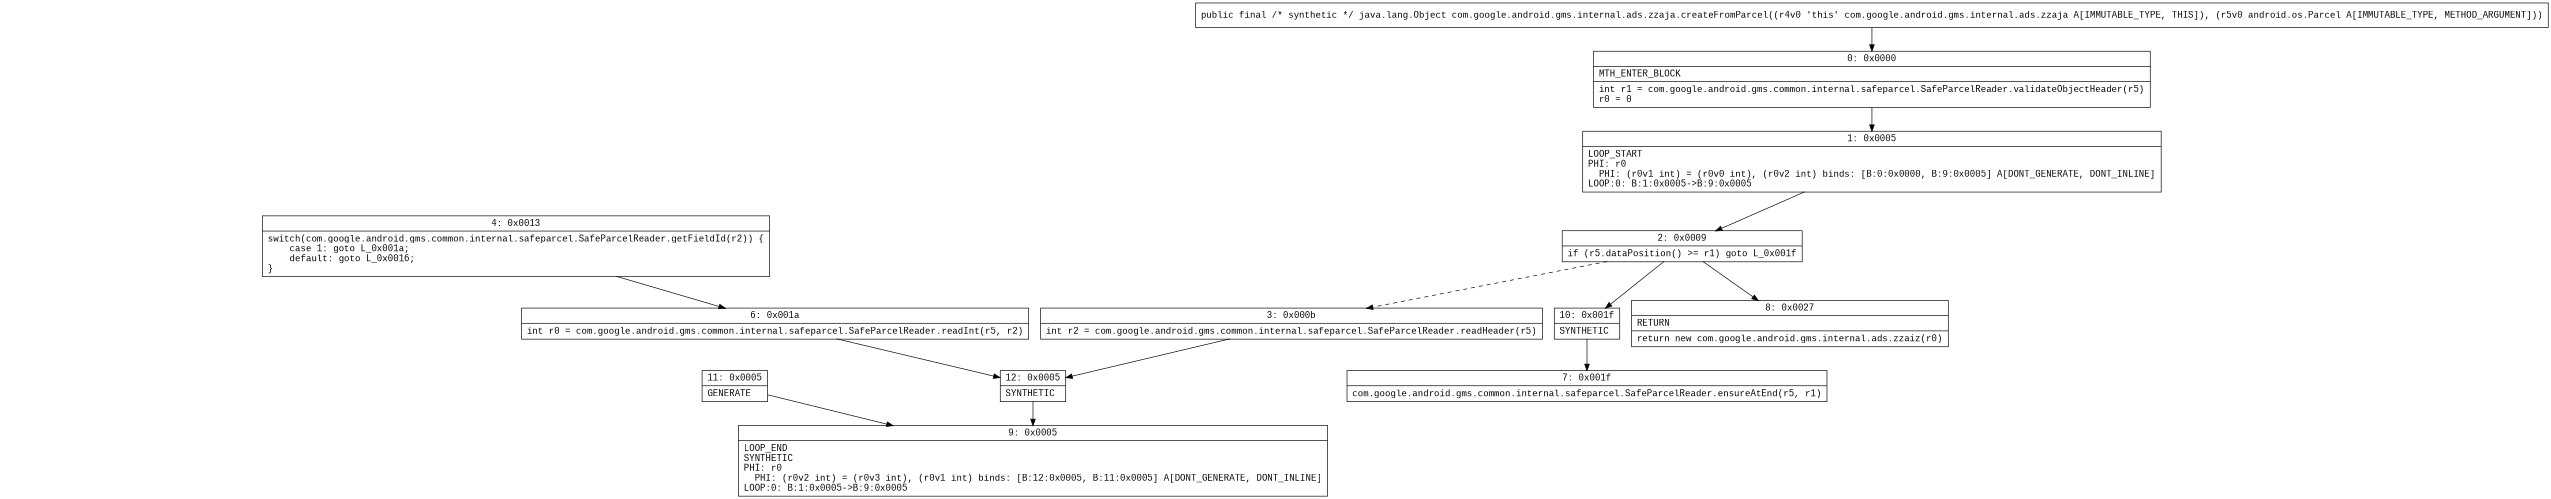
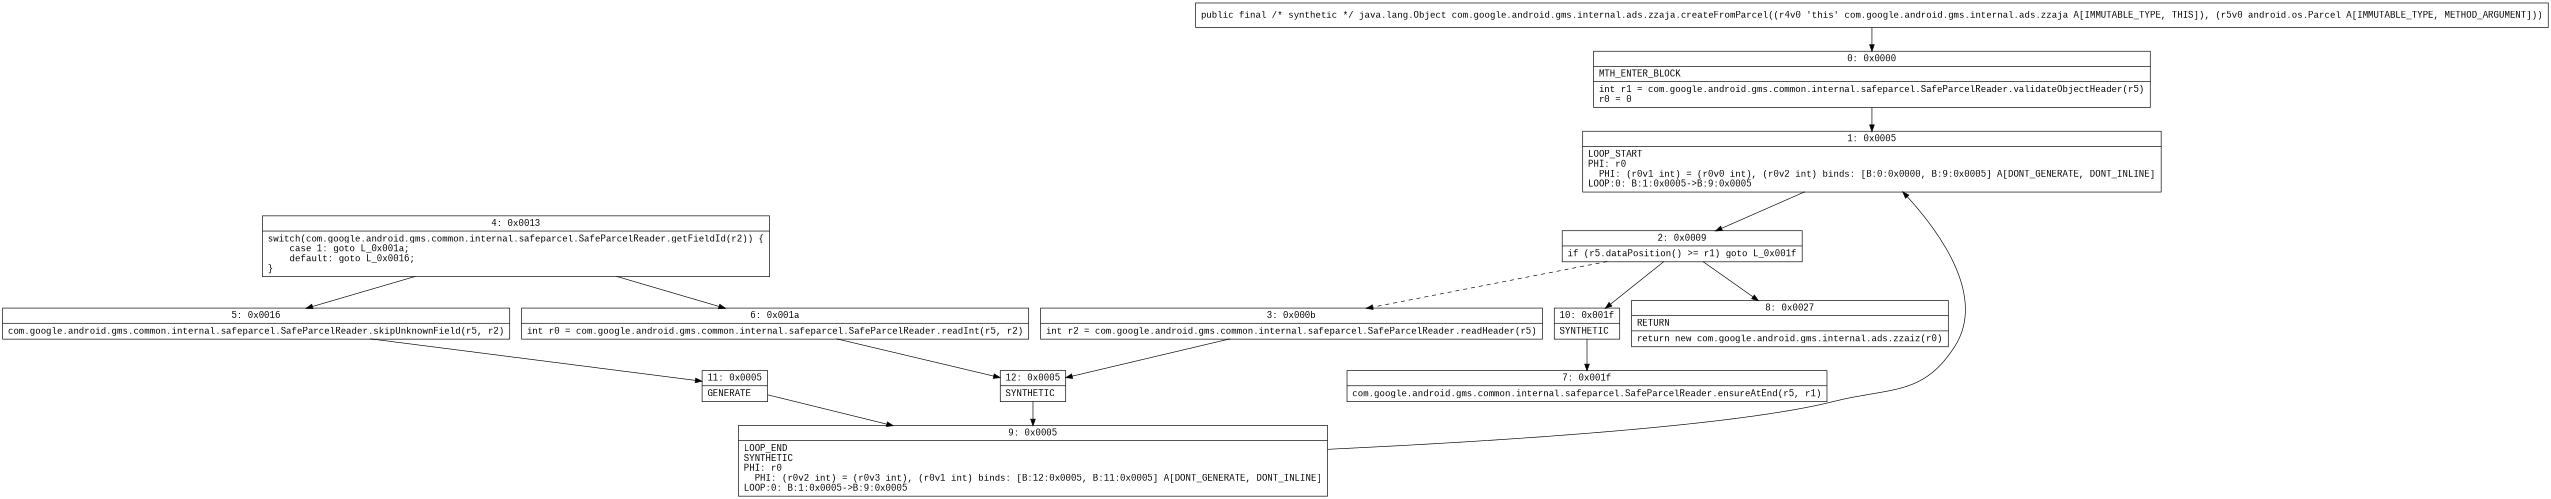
  digraph {
    fontname="Liberation Mono"
    node [fontname="Liberation Mono" shape=record]
    edge [fontname="Liberation Mono"]
    n1 [label="{0\:\ 0x0000|MTH_ENTER_BLOCK\l|int r1 = com.google.android.gms.common.internal.safeparcel.SafeParcelReader.validateObjectHeader(r5)\lr0 = 0\l}"]
    n2 [label="{1\:\ 0x0005|LOOP_START\lPHI: r0 \l  PHI: (r0v1 int) = (r0v0 int), (r0v2 int) binds: [B:0:0x0000, B:9:0x0005] A[DONT_GENERATE, DONT_INLINE]\lLOOP:0: B:1:0x0005\-\>B:9:0x0005\l}"]
    n3 [label="{2\:\ 0x0009|if (r5.dataPosition() \>= r1) goto L_0x001f\l}"]
    n4 [label="{3\:\ 0x000b|int r2 = com.google.android.gms.common.internal.safeparcel.SafeParcelReader.readHeader(r5)\l}"]
    n5 [label="{10\:\ 0x001f|SYNTHETIC\l}"]
    n6 [label="{8\:\ 0x0027|RETURN\l|return new com.google.android.gms.internal.ads.zzaiz(r0)\l}"]
    n7 [label="{12\:\ 0x0005|SYNTHETIC\l}"]
    n8 [label="{7\:\ 0x001f|com.google.android.gms.common.internal.safeparcel.SafeParcelReader.ensureAtEnd(r5, r1)\l}"]
    n9 [label="{4\:\ 0x0013|switch(com.google.android.gms.common.internal.safeparcel.SafeParcelReader.getFieldId(r2)) \{\l    case 1: goto L_0x001a;\l    default: goto L_0x0016;\l\}\l}"]
+   n10 [label="{5\:\ 0x0016|com.google.android.gms.common.internal.safeparcel.SafeParcelReader.skipUnknownField(r5, r2)\l}"]
    n11 [label="{6\:\ 0x001a|int r0 = com.google.android.gms.common.internal.safeparcel.SafeParcelReader.readInt(r5, r2)\l}"]
    n12 [label="{11\:\ 0x0005|GENERATE\l}"]
    n13 [label="{9\:\ 0x0005|LOOP_END\lSYNTHETIC\lPHI: r0 \l  PHI: (r0v2 int) = (r0v3 int), (r0v1 int) binds: [B:12:0x0005, B:11:0x0005] A[DONT_GENERATE, DONT_INLINE]\lLOOP:0: B:1:0x0005\-\>B:9:0x0005\l}"]
    n14 [label="{public final \/* synthetic *\/ java.lang.Object com.google.android.gms.internal.ads.zzaja.createFromParcel((r4v0 'this' com.google.android.gms.internal.ads.zzaja A[IMMUTABLE_TYPE, THIS]), (r5v0 android.os.Parcel A[IMMUTABLE_TYPE, METHOD_ARGUMENT])) }"]
    n1 -> n2
    n2 -> n3
    n3 -> n4 [style=dashed]
    n3 -> n5
    n3 -> n6
    n4 -> n7
    n5 -> n8
    n7 -> n13
+   n9 -> n10
    n9 -> n11
+   n10 -> n12
    n11 -> n7
    n12 -> n13
+   n13 -> n2
    n14 -> n1
  }
